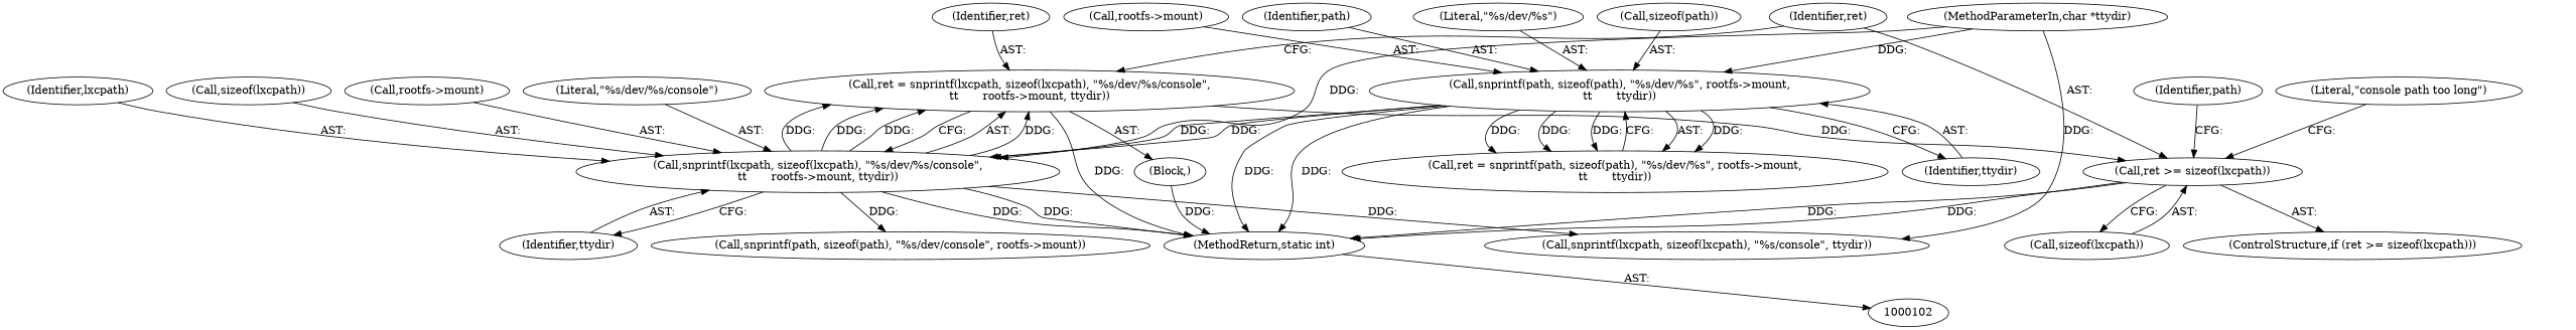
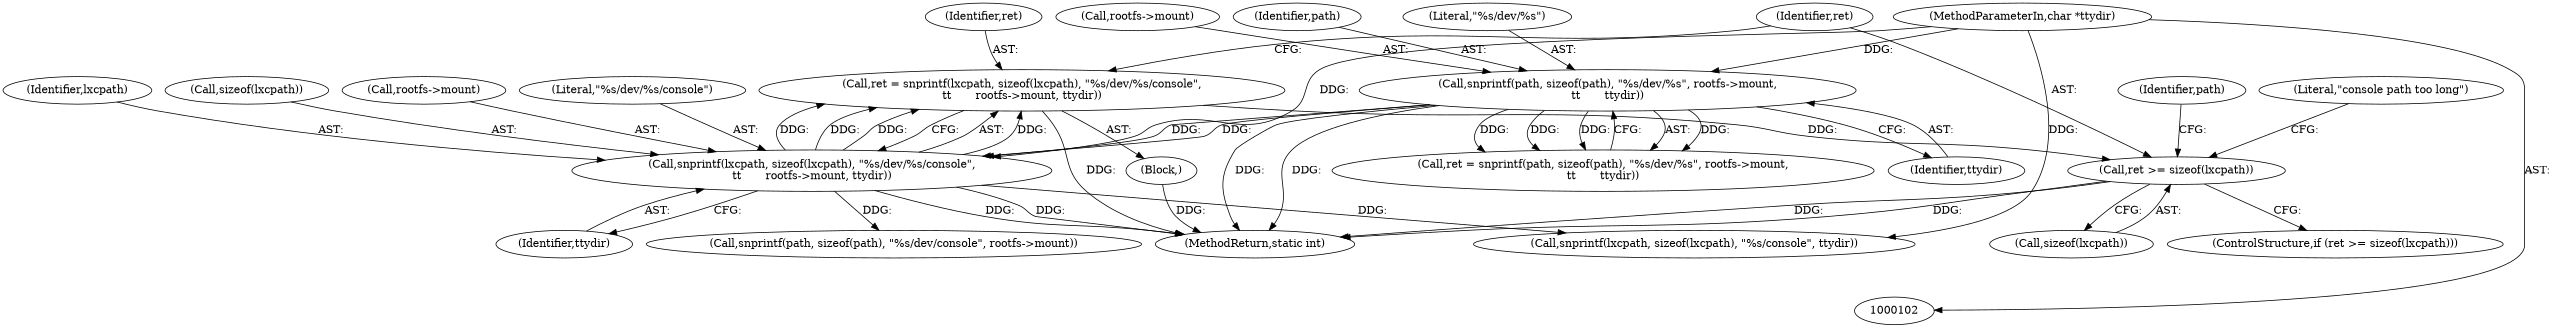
  digraph {
    n1 [label="(Call,ret = snprintf(lxcpath, sizeof(lxcpath), \"%s/dev/%s/console\",\n\t\t       rootfs->mount, ttydir))"]
    n2 [label="(Call,snprintf(lxcpath, sizeof(lxcpath), \"%s/dev/%s/console\",\n\t\t       rootfs->mount, ttydir))"]
    n3 [label="(Call,ret >= sizeof(lxcpath))"]
    n4 [label="(MethodReturn,static int)"]
    n5 [label="(Block,)"]
    n6 [label="(Identifier,ttydir)"]
    n7 [label="(Call,snprintf(path, sizeof(path), \"%s/dev/console\", rootfs->mount))"]
    n8 [label="(Call,snprintf(lxcpath, sizeof(lxcpath), \"%s/console\", ttydir))"]
    n9 [label="(ControlStructure,if (ret >= sizeof(lxcpath)))"]
    n10 [label="(Call,sizeof(lxcpath))"]
    n11 [label="(Call,snprintf(path, sizeof(path), \"%s/dev/%s\", rootfs->mount,\n\t\t       ttydir))"]
    n12 [label="(Call,ret = snprintf(path, sizeof(path), \"%s/dev/%s\", rootfs->mount,\n\t\t       ttydir))"]
    n13 [label="(Identifier,ttydir)"]
    n14 [label="(MethodParameterIn,char *ttydir)"]
    1000102
    n16 [label="(Identifier,lxcpath)"]
    n17 [label="(Call,rootfs->mount)"]
    n18 [label="(Call,sizeof(lxcpath))"]
    n19 [label="(Literal,\"console path too long\")"]
    n20 [label="(Identifier,path)"]
    n21 [label="(Identifier,path)"]
    n22 [label="(Identifier,ret)"]
    n23 [label="(Literal,\"%s/dev/%s\")"]
    n24 [label="(Identifier,ret)"]
-   n25 [label="(Call,sizeof(path))"]
    n26 [label="(Call,rootfs->mount)"]
    n27 [label="(Literal,\"%s/dev/%s/console\")"]
    n1 -> n2 [label="CFG: "]
    n1 -> n3 [label="DDG: "]
    n1 -> n4 [label="DDG: "]
    n1 -> n5 [label="AST: "]
    n2 -> n1 [label="AST: "]
    n2 -> n1 [label="DDG: "]
    n2 -> n1 [label="DDG: "]
    n2 -> n1 [label="DDG: "]
    n2 -> n1 [label="DDG: "]
    n2 -> n4 [label="DDG: "]
    n2 -> n4 [label="DDG: "]
    n2 -> n6 [label="CFG: "]
    n2 -> n7 [label="DDG: "]
    n2 -> n8 [label="DDG: "]
    n3 -> n4 [label="DDG: "]
    n3 -> n4 [label="DDG: "]
-   n3 -> n9 [label="AST: "]
+   n3 -> n9 [label="CFG: "]
    n3 -> n10 [label="CFG: "]
    n5 -> n4 [label="DDG: "]
    n6 -> n2 [label="AST: "]
    n10 -> n3 [label="AST: "]
    n11 -> n2 [label="DDG: "]
    n11 -> n2 [label="DDG: "]
    n11 -> n4 [label="DDG: "]
    n11 -> n4 [label="DDG: "]
    n11 -> n12 [label="AST: "]
    n11 -> n12 [label="DDG: "]
    n11 -> n12 [label="DDG: "]
    n11 -> n12 [label="DDG: "]
    n11 -> n12 [label="DDG: "]
    n11 -> n13 [label="CFG: "]
    n12 -> n11 [label="CFG: "]
    n13 -> n11 [label="AST: "]
    n14 -> n2 [label="DDG: "]
    n14 -> n8 [label="DDG: "]
    n14 -> n11 [label="DDG: "]
-   n4 -> 1000102 [label="AST: "]
+   n14 -> 1000102 [label="AST: "]
    n16 -> n2 [label="AST: "]
    n17 -> n11 [label="AST: "]
    n18 -> n2 [label="AST: "]
    n19 -> n3 [label="CFG: "]
    n20 -> n11 [label="AST: "]
    n21 -> n3 [label="CFG: "]
    n22 -> n1 [label="AST: "]
    n23 -> n11 [label="AST: "]
    n24 -> n1 [label="CFG: "]
    n24 -> n3 [label="AST: "]
-   n25 -> n11 [label="AST: "]
    n26 -> n2 [label="AST: "]
    n27 -> n2 [label="AST: "]
  }
